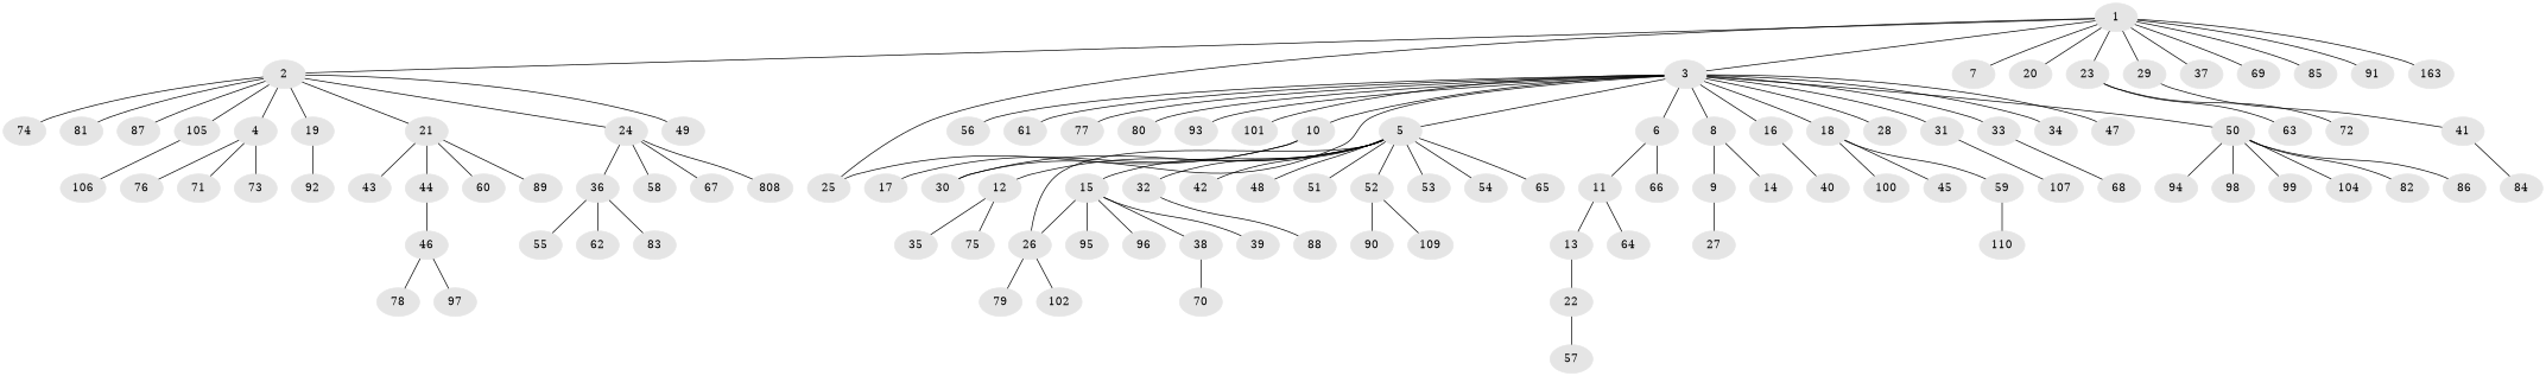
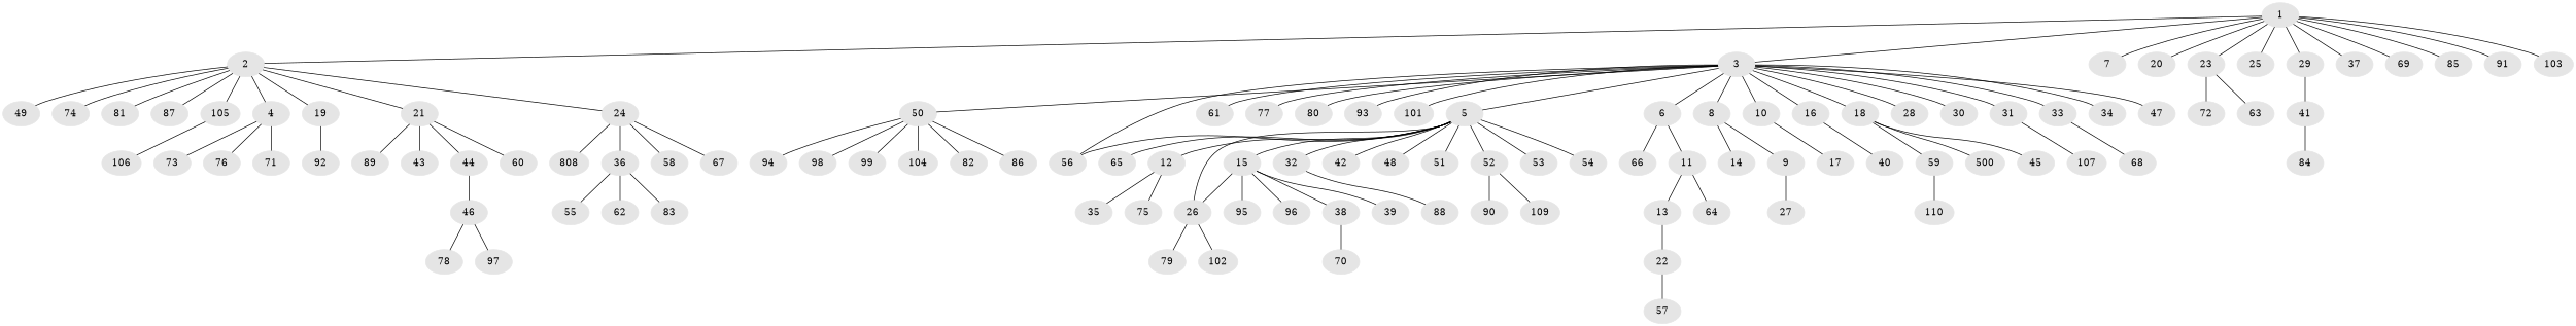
  graph {
    node [color=gray90 style=filled]
    1
    2
    3
    7
    20
    23
    25
    29
    37
    69
    85
    91
-   103 [label=163]
+   103
    4
    19
    21
    24
    49
    74
    81
    87
    105
    5
    6
    8
    10
    16
    18
    28
    30
    31
    33
    34
    47
    50
    56
    61
    77
    80
    93
    101
    63
    72
    41
    71
    73
    76
    92
    43
    44
    60
    89
    36
    58
    67
    n56 [label=808]
    106
    12
    15
    26
    32
    42
    48
    51
    52
    53
    54
    65
    11
    66
    9
    14
    17
    40
    45
    59
-   100
+   100 [label=500]
    107
    68
    82
    86
    94
    98
    99
    104
    35
    75
    38
    39
    95
    96
    79
    102
    88
    90
    109
    13
    64
    27
    22
    57
    70
    110
    46
    55
    62
    83
    84
    78
    97
    1 -- 2
    1 -- 3
    1 -- 7
    1 -- 20
    1 -- 23
    1 -- 25
    1 -- 29
    1 -- 37
    1 -- 69
    1 -- 85
    1 -- 91
    1 -- 103
    2 -- 4
    2 -- 19
    2 -- 21
    2 -- 24
    2 -- 49
    2 -- 74
    2 -- 81
    2 -- 87
    2 -- 105
    3 -- 5
    3 -- 6
    3 -- 8
    3 -- 10
    3 -- 16
    3 -- 18
    3 -- 28
    3 -- 30
    3 -- 31
    3 -- 33
    3 -- 34
    3 -- 47
    3 -- 50
    3 -- 56
    3 -- 61
    3 -- 77
    3 -- 80
    3 -- 93
    3 -- 101
    23 -- 63
    23 -- 72
    29 -- 41
    4 -- 71
    4 -- 73
    4 -- 76
    19 -- 92
    21 -- 43
    21 -- 44
    21 -- 60
    21 -- 89
    24 -- 36
    24 -- 58
    24 -- 67
    24 -- n56
    105 -- 106
-   5 -- 30
+   5 -- 56
    5 -- 12
    5 -- 15
    5 -- 26
    5 -- 32
    5 -- 42
    5 -- 48
    5 -- 51
    5 -- 52
    5 -- 53
    5 -- 54
    5 -- 65
    6 -- 11
    6 -- 66
    8 -- 9
    8 -- 14
-   10 -- 25
    10 -- 17
    16 -- 40
    18 -- 45
    18 -- 59
    18 -- 100
    31 -- 107
    33 -- 68
    50 -- 82
    50 -- 86
    50 -- 94
    50 -- 98
    50 -- 99
    50 -- 104
    41 -- 84
    44 -- 46
    36 -- 55
    36 -- 62
    36 -- 83
    12 -- 35
    12 -- 75
    15 -- 26
    15 -- 38
    15 -- 39
    15 -- 95
    15 -- 96
    26 -- 79
    26 -- 102
    32 -- 88
    52 -- 90
    52 -- 109
    11 -- 13
    11 -- 64
    9 -- 27
    59 -- 110
    38 -- 70
    13 -- 22
    22 -- 57
    46 -- 78
    46 -- 97
  }
